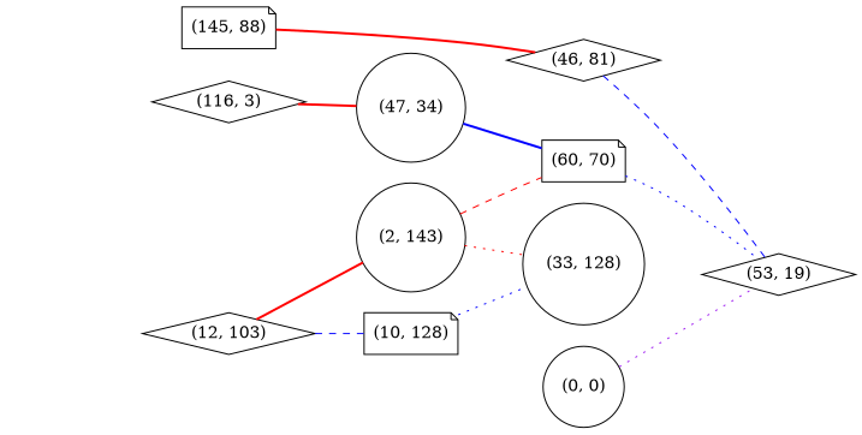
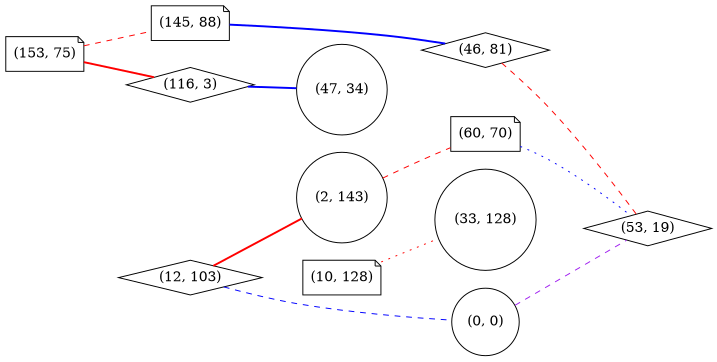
  graph {
    rankdir=LR
    node [shape=diamond]
    edge [color=red style=bold weight=1]
    "(116, 3)"
+   "(153, 75)" [shape=note]
    "(145, 88)" [shape=note]
    "(47, 34)" [shape=circle]
    n5 [label="(46, 81)"]
    "(60, 70)" [shape=note]
    "(53, 19)"
    "(12, 103)"
    "(2, 143)" [shape=circle]
    "(10, 128)" [shape=note]
    "(33, 128)" [shape=circle]
    "(0, 0)" [shape=circle]
-   "(116, 3)" -- "(47, 34)"
-   "(145, 88)" -- n5
-   "(47, 34)" -- "(60, 70)" [color=blue weight=3]
-   n5 -- "(53, 19)" [color=blue style=dashed]
+   "(116, 3)" -- "(47, 34)" [color=blue]
+   "(153, 75)" -- "(116, 3)"
+   "(153, 75)" -- "(145, 88)" [style=dashed]
+   "(145, 88)" -- n5 [color=blue]
+   n5 -- "(53, 19)" [style=dashed]
    "(60, 70)" -- "(53, 19)" [color=blue style=dotted weight=3]
    "(12, 103)" -- "(2, 143)"
-   "(12, 103)" -- "(10, 128)" [color=blue style=dashed weight=3]
+   "(12, 103)" -- "(0, 0)" [color=blue style=dashed weight=3]
    "(2, 143)" -- "(60, 70)" [style=dashed]
-   "(2, 143)" -- "(33, 128)" [style=dotted]
-   "(10, 128)" -- "(33, 128)" [color=blue style=dotted weight=3]
-   "(0, 0)" -- "(53, 19)" [color=purple style=dotted weight=4]
+   "(10, 128)" -- "(33, 128)" [style=dotted weight=3]
+   "(0, 0)" -- "(53, 19)" [color=purple style=dashed weight=4]
  }
